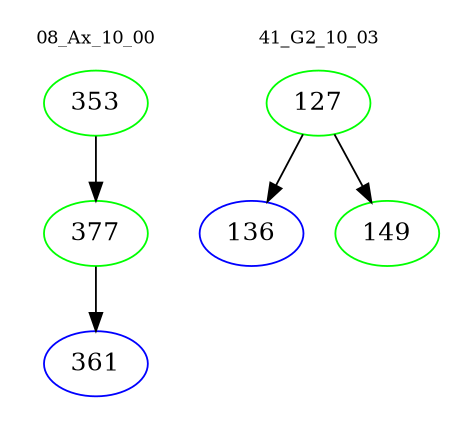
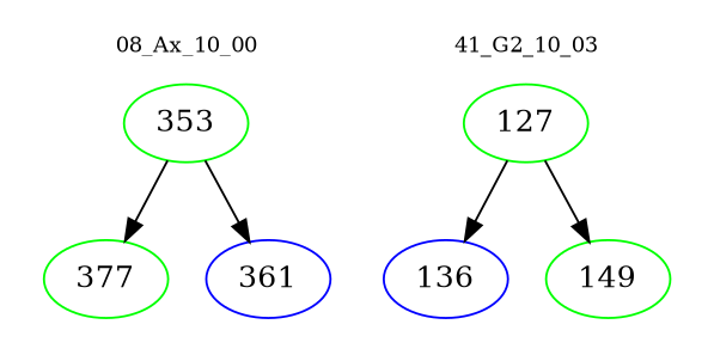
  digraph {
    node [color=green]
    edge [color=black]
    n1 [label=353]
    n2 [label=377]
    n3 [color=blue label=361]
    n4 [label=127]
    n5 [color=blue label=136]
    n6 [label=149]
    subgraph cluster_1 {
      color=white
      fontsize=10
      label="08_Ax_10_00"
      n1
      n2
      n3
    }
    subgraph cluster_2 {
      color=white
      fontsize=10
      label="41_G2_10_03"
      n4
      n5
      n6
    }
    n1 -> n2
-   n2 -> n3
+   n1 -> n3
    n4 -> n5
    n4 -> n6
  }
